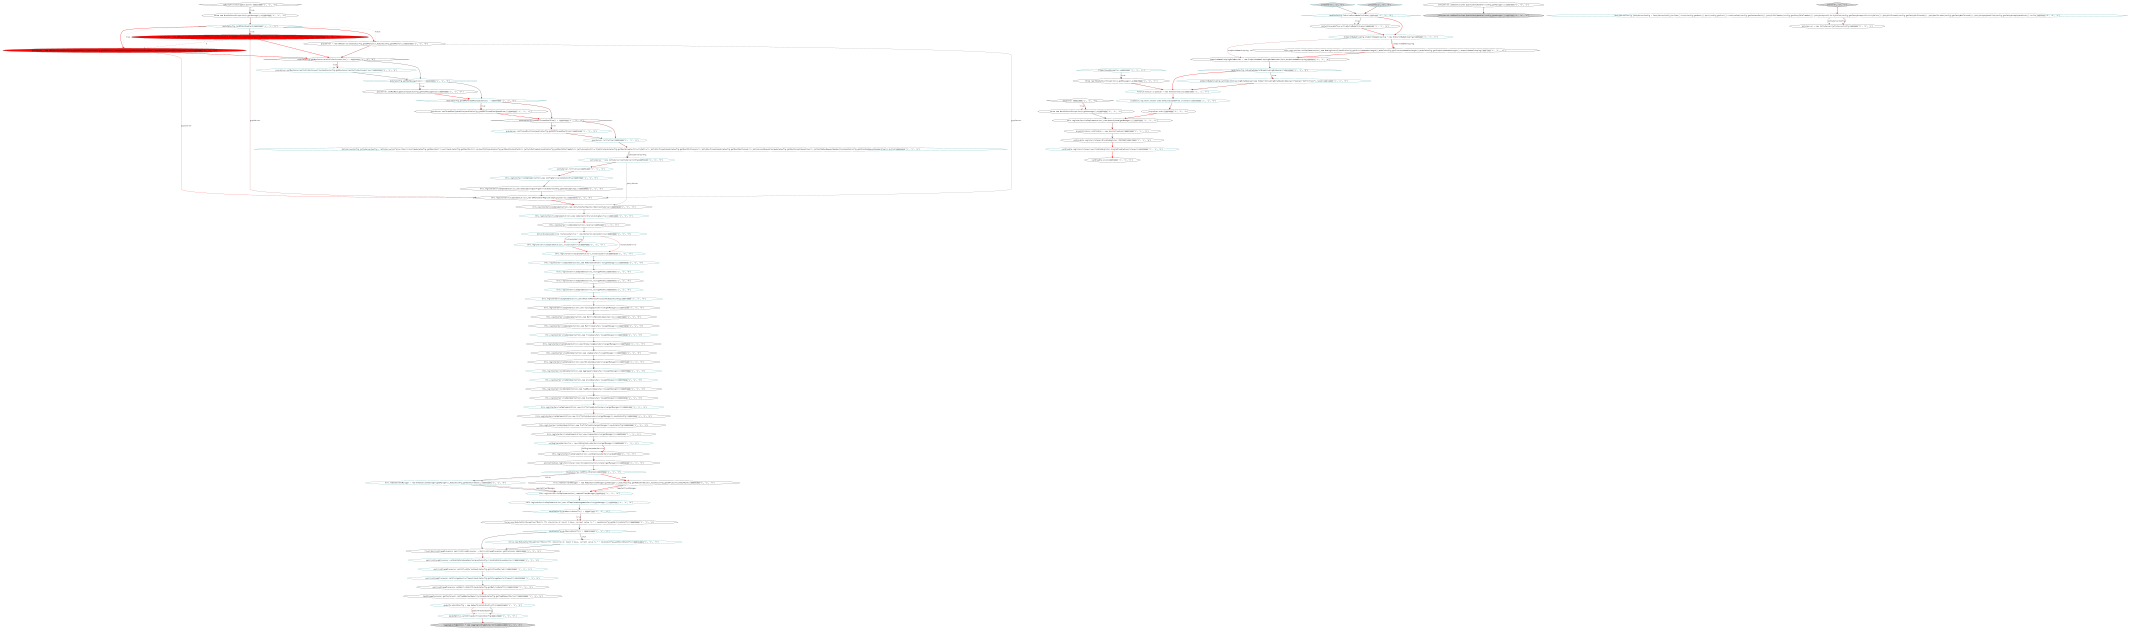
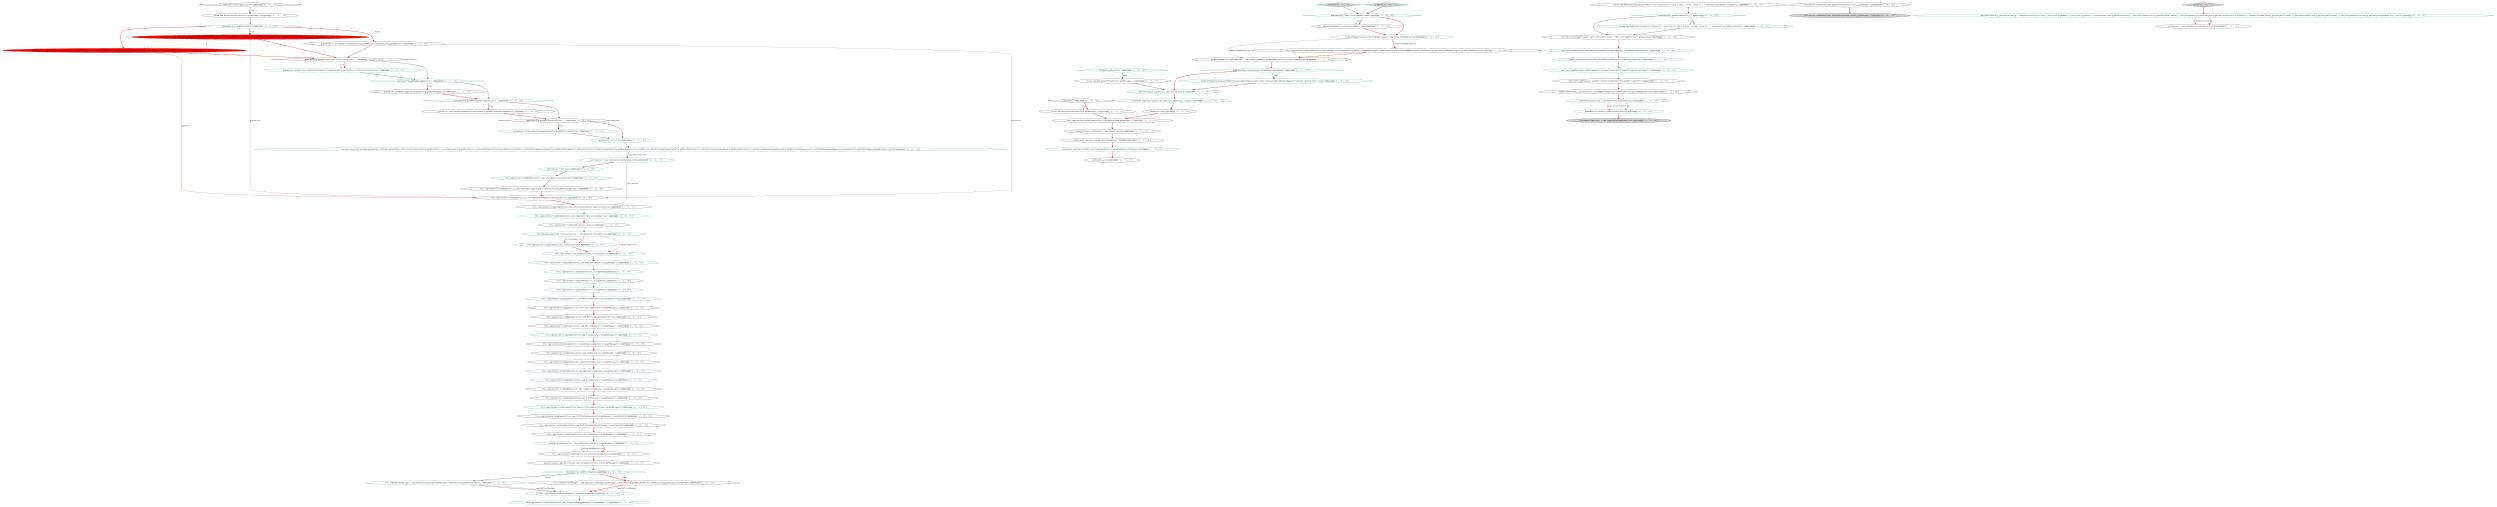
  digraph {
    fontname="Source Code Pro"
    node [color=black fillcolor=white fontname="Source Code Pro" shape=ellipse style=filled]
    edge [arrowhead=tee color=red fontname="Source Code Pro" style=bold]
    n1 [label="this.registerServiceImplementation(,new CommandService(getManager()))@@@85@@@['1', '1', '0']"]
    n2 [color=teal label="oalEngineLoaderService = new OALEngineLoaderService(getManager())@@@86@@@['1', '1', '0']"]
    n3 [label="this.registerServiceImplementation(,oalEngineLoaderService)@@@87@@@['1', '1', '0']"]
    n4 [color=teal label="moduleConfig.isGRPCSslEnabled()@@@89@@@['1', '1', '0']" shape=diamond]
    n5 [color=teal label="this.remoteClientManager = new RemoteClientManager(getManager(),moduleConfig.getRemoteTimeout())@@@93@@@['1', '1', '0']"]
    n6 [label="this.remoteClientManager = new RemoteClientManager(getManager(),moduleConfig.getRemoteTimeout(),moduleConfig.getGRPCSslTrustedCAPath())@@@90@@@['1', '1', '0']"]
    n7 [color=teal label="this.registerServiceImplementation(,remoteClientManager)@@@95@@@['1', '1', '0']"]
    n8 [color=teal fillcolor=red label="grpcServer = new GRPCServer(moduleConfig.getGRPCHost(),moduleConfig.getGRPCPort(),moduleConfig.getGRPCSslCertChainPath(),moduleConfig.getGRPCSslKeyPath(),null)@@@36@@@['0', '1', '0']"]
    n9 [label="moduleConfig.getMaxConcurrentCallsPerConnection() > 0@@@41@@@['1', '1', '0']" shape=diamond]
    n10 [label="this.registerServiceImplementation(,new GRPCHandlerRegisterImpl(grpcServer))@@@59@@@['1', '1', '0']"]
    n11 [color=teal label="moduleConfig.getMaxMessageSize() > 0@@@44@@@['1', '1', '0']" shape=diamond]
    n12 [color=teal label="grpcServer.setMaxConcurrentCallsPerConnection(moduleConfig.getMaxConcurrentCallsPerConnection())@@@42@@@['1', '1', '0']"]
    n13 [label="this.registerServiceImplementation(,new JettyHandlerRegisterImpl(jettyServer))@@@60@@@['1', '1', '0']"]
    n14 [color=teal label="oalDisable.registerListener(new DisableRegister.SingleDisableScanListener())@@@28@@@['1', '1', '0']"]
    n15 [label="oalDisable.scan()@@@30@@@['1', '1', '0']"]
    n16 [label="this.registerServiceImplementation(,new ProfileTaskQueryService(getManager(),moduleConfig))@@@83@@@['1', '1', '0']"]
    n17 [label="this.registerServiceImplementation(,new ProfileTaskCache(getManager(),moduleConfig))@@@84@@@['1', '1', '0']"]
    n18 [label="this.registerServiceImplementation(,storageModels)@@@68@@@['1', '1', '0']"]
    n19 [color=teal label="this.registerServiceImplementation(,storageModels)@@@69@@@['1', '1', '0']"]
    n20 [color=teal label="this.registerServiceImplementation(,new NetworkAddressAliasCache(moduleConfig))@@@70@@@['1', '1', '0']"]
    n21 [color=teal label="FileNotFoundException e@@@14@@@['1', '1', '0']" shape=diamond]
    n22 [label="throw new ModuleStartException(e.getMessage(),e)@@@15@@@['1', '1', '0']"]
    n23 [color=teal label="AnnotationScan scopeScan = new AnnotationScan()@@@17@@@['1', '1', '0']"]
    n24 [color=teal label="JettyServerConfig jettyServerConfig = JettyServerConfig.builder().host(moduleConfig.getRestHost()).port(moduleConfig.getRestPort()).contextPath(moduleConfig.getRestContextPath()).jettyIdleTimeOut(moduleConfig.getRestIdleTimeOut()).jettyAcceptorPriorityDelta(moduleConfig.getRestAcceptorPriorityDelta()).jettyMinThreads(moduleConfig.getRestMinThreads()).jettyMaxThreads(moduleConfig.getRestMaxThreads()).jettyAcceptQueueSize(moduleConfig.getRestAcceptQueueSize()).jettyHttpMaxRequestHeaderSize(moduleConfig.getHttpMaxRequestHeaderSize()).build()@@@54@@@['1', '1', '0']"]
    n25 [color=teal label="jettyServer = new JettyServer(jettyServerConfig)@@@55@@@['1', '1', '0']"]
    n26 [color=teal label="jettyServer.initialize()@@@56@@@['1', '1', '0']"]
    n27 [color=teal label="this.registerServiceImplementation(,instancesService)@@@64@@@['1', '1', '0']"]
    n28 [color=teal label="this.registerServiceImplementation(,instancesService)@@@65@@@['1', '1', '0']"]
    n29 [color=teal label="this.registerServiceImplementation(,new RemoteSenderService(getManager()))@@@66@@@['1', '1', '0']"]
    n30 [label="this.registerServiceImplementation(,new MetricsMetadataQueryService())@@@72@@@['1', '1', '0']"]
    n31 [label="this.registerServiceImplementation(,new MetricsQueryService(getManager()))@@@73@@@['1', '1', '0']"]
    n32 [color=teal label="this.registerServiceImplementation(,new TraceQueryService(getManager()))@@@74@@@['1', '1', '0']"]
    n33 [label="Exception e@@@22@@@['1', '1', '0']" shape=diamond]
    n34 [label="throw new ModuleStartException(e.getMessage(),e)@@@23@@@['1', '1', '0']"]
    n35 [label="this.registerServiceImplementation(,new MeterSystem(getManager()))@@@25@@@['1', '1', '0']"]
    n36 [color=teal label="grpcServer.setThreadPoolSize(moduleConfig.getGRPCThreadPoolSize())@@@51@@@['1', '1', '0']"]
    n37 [color=teal label="grpcServer.initialize()@@@53@@@['1', '1', '0']"]
    n38 [label="final MetricsStreamProcessor metricsStreamProcessor = MetricsStreamProcessor.getInstance()@@@103@@@['1', '1', '0']"]
    n39 [color=teal label="metricsStreamProcessor.setEnableDatabaseSession(moduleConfig.isEnableDatabaseSession())@@@104@@@['1', '1', '0']"]
    n40 [color=teal label="metricsStreamProcessor.setL1FlushPeriod(moduleConfig.getL1FlushPeriod())@@@105@@@['1', '1', '0']"]
    n41 [color=teal label="endpointNameGrouping.setEndpointGroupingRule4Openapi(new EndpointGroupingRuleReader4Openapi(\"openapi-definitions\").read())@@@11@@@['1', '1', '0']"]
    n42 [color=teal label="scopeScan.registerListener(new DefaultScopeDefine.Listener())@@@18@@@['1', '1', '0']"]
    n43 [label="grpcServer = new GRPCServer(moduleConfig.getGRPCHost(),moduleConfig.getGRPCPort())@@@39@@@['1', '1', '0']"]
    n44 [color=teal label="this.registerServiceImplementation(,new ConfigService(moduleConfig))@@@57@@@['1', '1', '0']"]
    n45 [color=teal label="this.registerServiceImplementation(,new ComponentLibraryCatalogService())@@@61@@@['1', '1', '0']"]
    n46 [label="DefaultScopeDefine.activeExtraModelColumns()@@@4@@@['1', '1', '0']"]
    n47 [color=teal label="EndpointNameGrouping endpointNameGrouping = new EndpointNameGrouping()@@@6@@@['1', '1', '0']"]
    n48 [label="endpointNameGroupingRuleWatcher = new EndpointNameGroupingRuleWatcher(this,endpointNameGrouping)@@@9@@@['1', '1', '0']"]
    n49 [label="this.registerServiceImplementation(,new NamingControl(moduleConfig.getServiceNameMaxLength(),moduleConfig.getInstanceNameMaxLength(),moduleConfig.getEndpointNameMaxLength(),endpointNameGrouping))@@@7@@@['1', '1', '0']"]
    n50 [color=teal label="metricsStreamProcessor.setStorageSessionTimeout(moduleConfig.getStorageSessionTimeout())@@@106@@@['1', '1', '0']"]
    n51 [label="metricsStreamProcessor.setMetricsDataTTL(moduleConfig.getMetricsDataTTL())@@@107@@@['1', '1', '0']"]
    n52 [color=teal label="moduleConfig.isEnableEndpointNameGroupingByOpenapi()@@@10@@@['1', '1', '0']" shape=diamond]
    n53 [label="this.registerServiceImplementation(,new TopologyQueryService(getManager()))@@@71@@@['1', '1', '0']"]
    n54 [label="IOException|StorageException e@@@32@@@['1', '1', '0']" shape=diamond]
    n55 [label="throw new ModuleStartException(e.getMessage(),e)@@@33@@@['1', '1', '0']"]
    n56 [color=teal label="moduleConfig.isGRPCSslEnabled()@@@35@@@['1', '1', '0']" shape=diamond]
    n57 [label="this.registerServiceImplementation(,new BrowserLogQueryService(getManager()))@@@75@@@['1', '1', '0']"]
    n58 [label="this.registerServiceImplementation(,new LogQueryService(getManager()))@@@76@@@['1', '1', '0']"]
    n59 [label="this.registerServiceImplementation(,new MetadataQueryService(getManager()))@@@77@@@['1', '1', '0']"]
    n60 [label="oalDisable.registerListener(DisableRegister.INSTANCE)@@@27@@@['1', '1', '0']"]
    n61 [color=teal label="this.registerServiceImplementation(,new UITemplateManagementService(getManager()))@@@96@@@['1', '1', '0']"]
-   n62 [color=teal label="moduleConfig.getMetricsDataTTL() < 2@@@97@@@['1', '1', '0']" shape=diamond]
    n63 [color=teal label="ApdexMetrics.setDICT(apdexThresholdConfig)@@@110@@@['1', '1', '0']"]
    n64 [fillcolor=lightgray label="loggingConfigWatcher = new LoggingConfigWatcher(this)@@@111@@@['1', '1', '0']"]
    n65 [label="jettyServer.addHandler(new SpanV1JettyHandler(config,getManager()))@@@6@@@['0', '0', '1']"]
    n66 [fillcolor=lightgray label="jettyServer.addHandler(new SpanV2JettyHandler(config,getManager()))@@@7@@@['0', '0', '1']"]
    n67 [label="throw new ModuleStartException(\"Metric TTL should be at least 2 days, current value is \" + moduleConfig.getMetricsDataTTL())@@@98@@@['1', '1', '0']"]
    n68 [color=teal label="moduleConfig.getRecordDataTTL() < 2@@@100@@@['1', '1', '0']" shape=diamond]
    n69 [color=teal label="throw new ModuleStartException(\"Record TTL should be at least 2 days, current value is \" + moduleConfig.getRecordDataTTL())@@@101@@@['1', '1', '0']"]
    n70 [label="this.registerServiceImplementation(,new DownSamplingConfigService(moduleConfig.getDownsampling()))@@@58@@@['1', '1', '0']"]
    n71 [label="TopNStreamProcessor.getInstance().setTopNWorkerReportCycle(moduleConfig.getTopNReportPeriod())@@@108@@@['1', '1', '0']"]
    n72 [label="annotationScan.registerListener(new StreamAnnotationListener(getManager()))@@@88@@@['1', '1', '0']"]
    n73 [label="this.registerServiceImplementation(,new TopNRecordsQueryService(getManager()))@@@80@@@['1', '1', '0']"]
    n74 [label="this.registerServiceImplementation(,new EventQueryService(getManager()))@@@81@@@['1', '1', '0']"]
    n75 [color=teal label="this.registerServiceImplementation(,new ProfileTaskMutationService(getManager()))@@@82@@@['1', '1', '0']"]
    n76 [fillcolor=red label="grpcServer = new GRPCServer(moduleConfig.getGRPCHost(),moduleConfig.getGRPCPort(),moduleConfig.getGRPCSslCertChainPath(),moduleConfig.getGRPCSslKeyPath())@@@36@@@['1', '0', '0']"]
    n77 [label="this.registerServiceImplementation(,receiver)@@@62@@@['1', '1', '0']"]
    n78 [color=teal label="WorkerInstancesService instancesService = new WorkerInstancesService()@@@63@@@['1', '1', '0']"]
    n79 [label="grpcServer.setMaxMessageSize(moduleConfig.getMaxMessageSize())@@@45@@@['1', '1', '0']"]
    n80 [color=teal label="moduleConfig.getGRPCThreadPoolQueueSize() > 0@@@47@@@['1', '1', '0']" shape=diamond]
    n81 [color=teal label="JettyServerConfig jettyServerConfig = JettyServerConfig.builder().host(config.getHost()).port(config.getPort()).contextPath(config.getContextPath()).jettyIdleTimeOut(config.getJettyIdleTimeOut()).jettyAcceptorPriorityDelta(config.getJettyAcceptorPriorityDelta()).jettyMinThreads(config.getJettyMinThreads()).jettyMaxThreads(config.getJettyMaxThreads()).jettyAcceptQueueSize(config.getJettyAcceptQueueSize()).build()@@@3@@@['0', '0', '1']"]
    n82 [label="jettyServer = new JettyServer(jettyServerConfig)@@@4@@@['0', '0', '1']"]
    n83 [color=teal label="this.registerServiceImplementation(,new AggregationQueryService(getManager()))@@@78@@@['1', '1', '0']"]
    n84 [color=teal label="this.registerServiceImplementation(,new AlarmQueryService(getManager()))@@@79@@@['1', '1', '0']"]
    n85 [label="scopeScan.scan()@@@20@@@['1', '1', '0']"]
    n86 [fillcolor=lightgray label="start['0', '0', '1']" shape=diamond]
    n87 [label="AnnotationScan oalDisable = new AnnotationScan()@@@26@@@['1', '1', '0']"]
    n88 [color=teal fillcolor=lightgray label="prepare['0', '1', '0']" shape=diamond]
    n89 [color=teal label="moduleConfig.isActiveExtraModelColumns()@@@3@@@['1', '1', '0']" shape=diamond]
    n90 [color=teal label="this.registerServiceImplementation(,storageModels)@@@67@@@['1', '1', '0']"]
    n91 [label="grpcServer.setThreadPoolQueueSize(moduleConfig.getGRPCThreadPoolQueueSize())@@@48@@@['1', '1', '0']"]
    n92 [label="moduleConfig.getGRPCThreadPoolSize() > 0@@@50@@@['1', '1', '0']" shape=diamond]
    n93 [color=teal label="apdexThresholdConfig = new ApdexThresholdConfig(this)@@@109@@@['1', '1', '0']"]
    n94 [color=teal fillcolor=lightgray label="prepare['1', '0', '0']" shape=diamond]
    n1 -> n2 [arrowhead=vee color=gray40]
    n2 -> n3 [arrowhead=vee color=brown label=oalEngineLoaderService style=solid]
    n2 -> n3
    n3 -> n72 [arrowhead=vee]
    n4 -> n5 [arrowhead=normal color=gray40]
    n4 -> n5 [color=brown label=false style=dotted]
    n4 -> n6 [arrowhead=vee]
    n4 -> n6 [color=brown label=true style=dotted]
    n5 -> n7 [arrowhead=vee color=gray40]
    n5 -> n7 [color=brown label=remoteClientManager style=solid]
    n6 -> n7 [arrowhead=vee]
    n6 -> n7 [arrowhead=vee color=gray40 label=remoteClientManager style=solid]
    n7 -> n61 [arrowhead=vee color=gray40]
    n8 -> n9 [arrowhead=normal]
    n8 -> n10 [arrowhead=vee label=grpcServer style=solid]
    n9 -> n11 [arrowhead=normal color=gray40]
    n9 -> n12 [arrowhead=vee]
    n9 -> n12 [color=gray40 label=true style=dotted]
    n10 -> n13 [arrowhead=vee]
    n11 -> n79 [arrowhead=vee color=gray40 label=true style=dotted]
    n11 -> n79 [color=brown]
    n11 -> n80 [arrowhead=normal color=gray40]
    n12 -> n11 [color=gray40]
    n13 -> n45 [color=gray40]
    n14 -> n15 [arrowhead=normal]
    n16 -> n17 [arrowhead=normal color=brown]
    n17 -> n1
    n18 -> n19 [arrowhead=vee color=gray40]
    n19 -> n20
    n20 -> n53 [arrowhead=normal color=gray40]
    n21 -> n22 [arrowhead=normal color=gray40]
    n21 -> n22 [arrowhead=normal color=gray40 label=true style=dotted]
    n22 -> n23 [arrowhead=normal color=brown]
    n23 -> n42 [arrowhead=normal]
    n24 -> n25 [color=brown label=jettyServerConfig style=solid]
    n24 -> n25 [arrowhead=vee color=gray40]
    n25 -> n13 [arrowhead=vee color=gray40 label=jettyServer style=solid]
    n25 -> n26 [color=brown]
    n26 -> n44 [arrowhead=normal color=brown]
    n27 -> n28
    n28 -> n29 [color=brown]
    n29 -> n90 [color=gray40]
    n30 -> n31 [arrowhead=normal]
    n31 -> n32 [arrowhead=vee color=gray40]
    n32 -> n57 [color=gray40]
    n33 -> n34 [color=brown label=true style=dotted]
    n33 -> n34 [arrowhead=normal]
    n34 -> n35 [arrowhead=vee color=gray40]
    n35 -> n87 [arrowhead=vee color=brown]
    n36 -> n37 [color=brown]
    n37 -> n24 [color=brown]
    n38 -> n39 [arrowhead=normal color=brown]
    n39 -> n40 [color=brown]
    n40 -> n50 [color=gray40]
    n41 -> n23 [arrowhead=normal color=brown]
    n42 -> n85 [arrowhead=vee color=brown]
    n43 -> n9 [arrowhead=vee color=brown]
    n43 -> n10 [arrowhead=vee color=gray40 label=grpcServer style=solid]
    n44 -> n70 [arrowhead=normal color=gray40]
    n45 -> n77 [arrowhead=vee]
    n46 -> n47
    n47 -> n48 [color=brown label=endpointNameGrouping style=solid]
    n47 -> n49 [arrowhead=normal]
    n47 -> n49 [color=gray40 label=endpointNameGrouping style=solid]
    n48 -> n52
    n49 -> n48
    n50 -> n51 [color=gray40]
    n51 -> n71 [arrowhead=vee]
    n52 -> n23
    n52 -> n41 [arrowhead=normal color=gray40]
    n52 -> n41 [label=true style=dotted]
    n53 -> n30 [arrowhead=vee color=brown]
    n54 -> n55 [arrowhead=vee color=gray40]
    n54 -> n55 [color=gray40 label=true style=dotted]
    n55 -> n56 [color=brown]
    n56 -> n8 [arrowhead=normal]
    n56 -> n8 [color=brown label=true style=dotted]
    n56 -> n43 [color=gray40 label=false style=dotted]
    n56 -> n43 [arrowhead=normal]
    n56 -> n76 [arrowhead=vee color=brown]
    n56 -> n76 [arrowhead=vee label=true style=dotted]
    n57 -> n58 [arrowhead=normal]
    n58 -> n59 [color=brown]
    n59 -> n83 [arrowhead=vee]
    n60 -> n14 [arrowhead=normal]
-   n61 -> n62 [arrowhead=vee color=gray40]
-   n62 -> n67 [label=true style=dotted]
-   n62 -> n67 [color=brown]
    n63 -> n64 [color=brown]
    n65 -> n66 [arrowhead=normal color=brown]
    n67 -> n68 [arrowhead=vee color=brown]
    n68 -> n38 [arrowhead=normal color=gray40]
    n68 -> n69 [label=true style=dotted]
    n68 -> n69 [arrowhead=normal color=gray40]
    n69 -> n38 [arrowhead=normal color=gray40]
    n70 -> n10
    n71 -> n93
    n72 -> n4 [color=gray40]
    n73 -> n74 [arrowhead=vee color=gray40]
    n74 -> n75 [arrowhead=vee]
    n75 -> n16 [arrowhead=normal]
    n76 -> n8 [color=brown label=0 style=dashed]
    n76 -> n9 [arrowhead=normal]
    n76 -> n10 [arrowhead=vee color=brown label=grpcServer style=solid]
    n77 -> n78 [color=gray40]
    n78 -> n27
    n78 -> n27 [arrowhead=vee label=instancesService style=solid]
    n78 -> n28 [arrowhead=vee label=instancesService style=solid]
    n79 -> n80 [arrowhead=vee]
    n80 -> n91 [color=gray40 label=true style=dotted]
    n80 -> n91 [color=brown]
    n80 -> n92 [arrowhead=normal color=brown]
    n81 -> n82 [arrowhead=vee color=brown label=jettyServerConfig style=solid]
    n81 -> n82 [color=brown]
    n83 -> n84 [arrowhead=normal color=gray40]
    n84 -> n73 [arrowhead=normal]
    n85 -> n35
    n86 -> n81
    n87 -> n60 [arrowhead=vee color=gray40]
    n88 -> n89 [arrowhead=vee color=gray40]
    n89 -> n46 [color=gray40 label=true style=dotted]
    n89 -> n46 [arrowhead=normal color=gray40]
    n89 -> n47 [arrowhead=normal]
    n90 -> n18 [arrowhead=normal color=gray40]
    n91 -> n92
    n92 -> n36 [arrowhead=normal color=brown]
    n92 -> n36 [arrowhead=vee color=brown label=true style=dotted]
    n92 -> n37 [arrowhead=normal color=brown]
    n93 -> n63 [label=apdexThresholdConfig style=solid]
    n93 -> n63 [color=gray40]
    n94 -> n89 [arrowhead=vee color=brown]
  }
